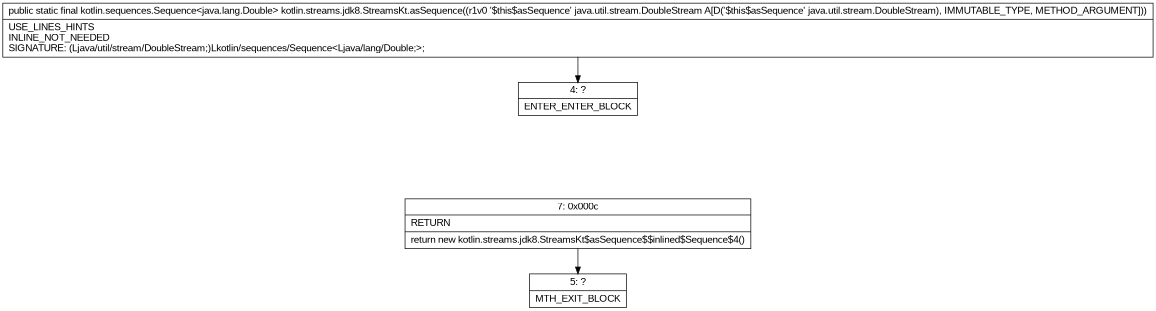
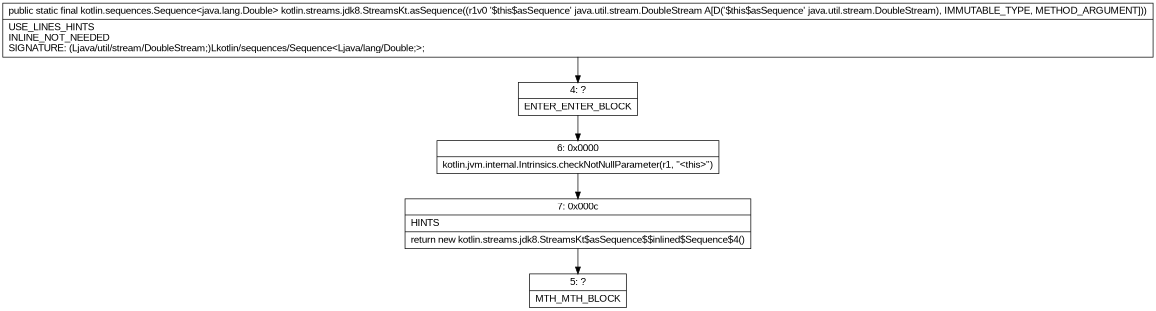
  digraph {
    fontname="Liberation Sans"
    node [fontname="Liberation Sans" shape=record]
    edge [fontname="Liberation Sans"]
    n1 [label="{4\:\ ?|ENTER_ENTER_BLOCK\l}"]
-   n3 [label="{7\:\ 0x000c|RETURN\l|return new kotlin.streams.jdk8.StreamsKt$asSequence$$inlined$Sequence$4()\l}"]
-   n4 [label="{5\:\ ?|MTH_EXIT_BLOCK\l}"]
+   n2 [label="{6\:\ 0x0000|kotlin.jvm.internal.Intrinsics.checkNotNullParameter(r1, \"\<this\>\")\l}"]
+   n3 [label="{7\:\ 0x000c|HINTS\l|return new kotlin.streams.jdk8.StreamsKt$asSequence$$inlined$Sequence$4()\l}"]
+   n4 [label="{5\:\ ?|MTH_MTH_BLOCK\l}"]
    n5 [label="{public static final kotlin.sequences.Sequence\<java.lang.Double\> kotlin.streams.jdk8.StreamsKt.asSequence((r1v0 '$this$asSequence' java.util.stream.DoubleStream A[D('$this$asSequence' java.util.stream.DoubleStream), IMMUTABLE_TYPE, METHOD_ARGUMENT]))  | USE_LINES_HINTS\lINLINE_NOT_NEEDED\lSIGNATURE: (Ljava\/util\/stream\/DoubleStream;)Lkotlin\/sequences\/Sequence\<Ljava\/lang\/Double;\>;\l}"]
+   n1 -> n2
+   n2 -> n3
    n3 -> n4
    n5 -> n1
  }
